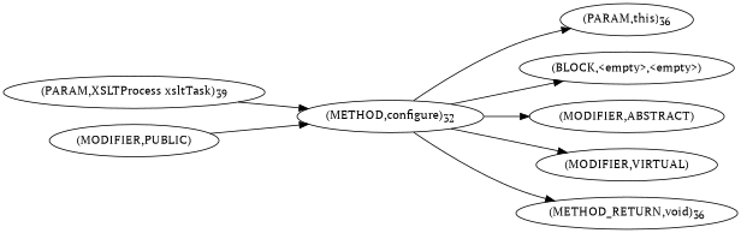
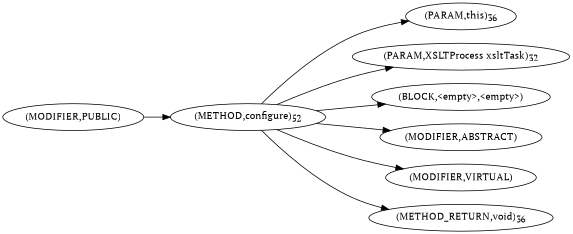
  digraph {
    fontname="PT Serif"
    rankdir=LR
    node [fontname="PT Serif"]
    edge [fontname="PT Serif"]
-   n1 [label=<(METHOD,configure)<SUB>32</SUB>>]
+   n1 [label=<(METHOD,configure)<SUB>52</SUB>>]
    n2 [label=<(PARAM,this)<SUB>36</SUB>>]
-   n3 [label=<(PARAM,XSLTProcess xsltTask)<SUB>39</SUB>>]
+   n3 [label=<(PARAM,XSLTProcess xsltTask)<SUB>32</SUB>>]
    n4 [label=<(BLOCK,&lt;empty&gt;,&lt;empty&gt;)>]
    n5 [label=<(MODIFIER,ABSTRACT)>]
    n6 [label=<(MODIFIER,VIRTUAL)>]
    n7 [label=<(METHOD_RETURN,void)<SUB>36</SUB>>]
    n8 [label=<(MODIFIER,PUBLIC)>]
    n1 -> n2
-   n3 -> n1
+   n1 -> n3
    n1 -> n4
    n1 -> n5
    n1 -> n6
    n1 -> n7
    n8 -> n1
  }
